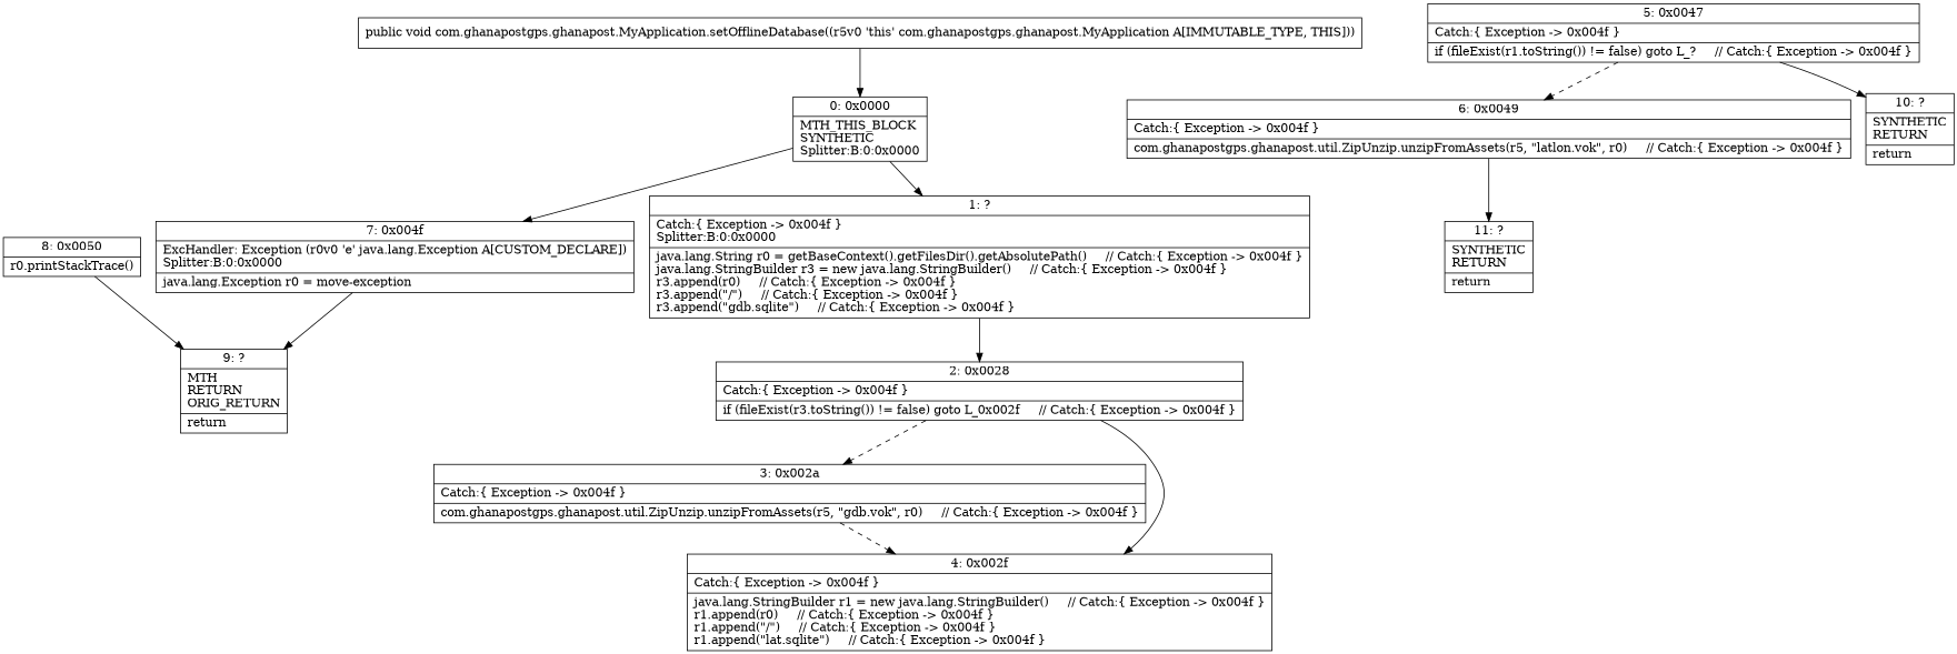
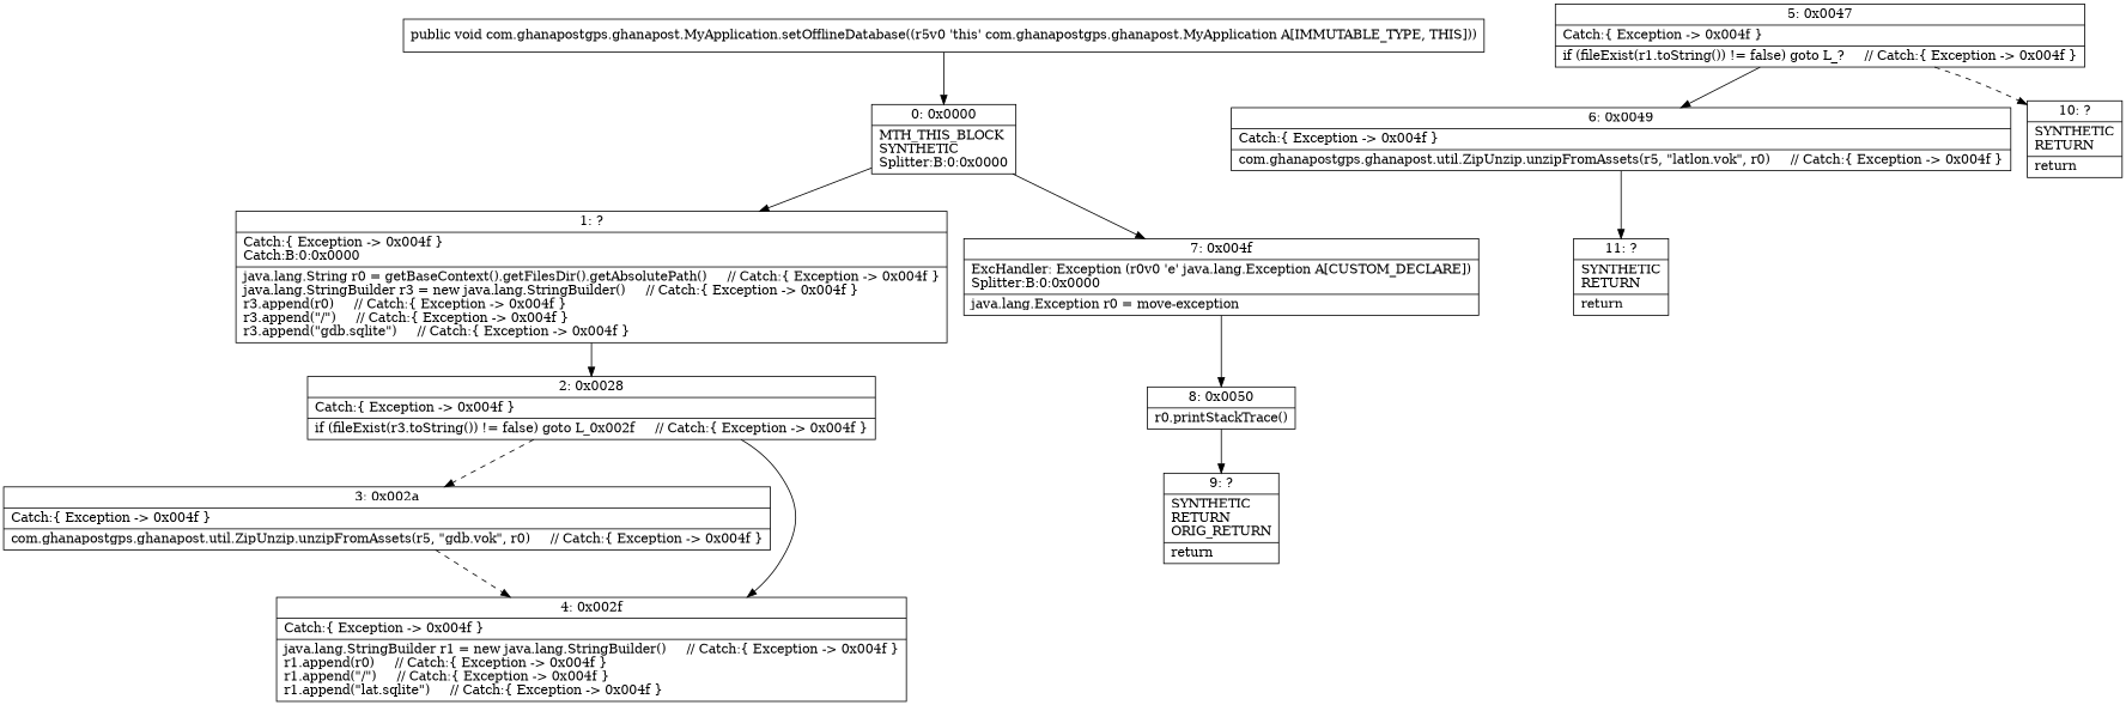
  digraph {
    node [shape=record]
    n1 [label="{0\:\ 0x0000|MTH_THIS_BLOCK\lSYNTHETIC\lSplitter:B:0:0x0000\l}"]
-   n2 [label="{1\:\ ?|Catch:\{ Exception \-\> 0x004f \}\lSplitter:B:0:0x0000\l|java.lang.String r0 = getBaseContext().getFilesDir().getAbsolutePath()     \/\/ Catch:\{ Exception \-\> 0x004f \}\ljava.lang.StringBuilder r3 = new java.lang.StringBuilder()     \/\/ Catch:\{ Exception \-\> 0x004f \}\lr3.append(r0)     \/\/ Catch:\{ Exception \-\> 0x004f \}\lr3.append(\"\/\")     \/\/ Catch:\{ Exception \-\> 0x004f \}\lr3.append(\"gdb.sqlite\")     \/\/ Catch:\{ Exception \-\> 0x004f \}\l}"]
+   n2 [label="{1\:\ ?|Catch:\{ Exception \-\> 0x004f \}\lCatch:B:0:0x0000\l|java.lang.String r0 = getBaseContext().getFilesDir().getAbsolutePath()     \/\/ Catch:\{ Exception \-\> 0x004f \}\ljava.lang.StringBuilder r3 = new java.lang.StringBuilder()     \/\/ Catch:\{ Exception \-\> 0x004f \}\lr3.append(r0)     \/\/ Catch:\{ Exception \-\> 0x004f \}\lr3.append(\"\/\")     \/\/ Catch:\{ Exception \-\> 0x004f \}\lr3.append(\"gdb.sqlite\")     \/\/ Catch:\{ Exception \-\> 0x004f \}\l}"]
    n3 [label="{7\:\ 0x004f|ExcHandler: Exception (r0v0 'e' java.lang.Exception A[CUSTOM_DECLARE])\lSplitter:B:0:0x0000\l|java.lang.Exception r0 = move\-exception\l}"]
    n4 [label="{2\:\ 0x0028|Catch:\{ Exception \-\> 0x004f \}\l|if (fileExist(r3.toString()) != false) goto L_0x002f     \/\/ Catch:\{ Exception \-\> 0x004f \}\l}"]
    n5 [label="{8\:\ 0x0050|r0.printStackTrace()\l}"]
    n6 [label="{3\:\ 0x002a|Catch:\{ Exception \-\> 0x004f \}\l|com.ghanapostgps.ghanapost.util.ZipUnzip.unzipFromAssets(r5, \"gdb.vok\", r0)     \/\/ Catch:\{ Exception \-\> 0x004f \}\l}"]
    n7 [label="{4\:\ 0x002f|Catch:\{ Exception \-\> 0x004f \}\l|java.lang.StringBuilder r1 = new java.lang.StringBuilder()     \/\/ Catch:\{ Exception \-\> 0x004f \}\lr1.append(r0)     \/\/ Catch:\{ Exception \-\> 0x004f \}\lr1.append(\"\/\")     \/\/ Catch:\{ Exception \-\> 0x004f \}\lr1.append(\"lat.sqlite\")     \/\/ Catch:\{ Exception \-\> 0x004f \}\l}"]
    n8 [label="{5\:\ 0x0047|Catch:\{ Exception \-\> 0x004f \}\l|if (fileExist(r1.toString()) != false) goto L_?     \/\/ Catch:\{ Exception \-\> 0x004f \}\l}"]
    n9 [label="{6\:\ 0x0049|Catch:\{ Exception \-\> 0x004f \}\l|com.ghanapostgps.ghanapost.util.ZipUnzip.unzipFromAssets(r5, \"latlon.vok\", r0)     \/\/ Catch:\{ Exception \-\> 0x004f \}\l}"]
    n10 [label="{10\:\ ?|SYNTHETIC\lRETURN\l|return\l}"]
    n11 [label="{11\:\ ?|SYNTHETIC\lRETURN\l|return\l}"]
-   n12 [label="{9\:\ ?|MTH\lRETURN\lORIG_RETURN\l|return\l}"]
+   n12 [label="{9\:\ ?|SYNTHETIC\lRETURN\lORIG_RETURN\l|return\l}"]
    n13 [label="{public void com.ghanapostgps.ghanapost.MyApplication.setOfflineDatabase((r5v0 'this' com.ghanapostgps.ghanapost.MyApplication A[IMMUTABLE_TYPE, THIS])) }"]
    n1 -> n2
    n1 -> n3
    n2 -> n4
-   n3 -> n12
+   n3 -> n5
    n4 -> n6 [style=dashed]
    n4 -> n7
    n5 -> n12
    n6 -> n7 [style=dashed]
-   n8 -> n9 [style=dashed]
-   n8 -> n10
+   n8 -> n9 [style=solid]
+   n8 -> n10 [style=dashed]
    n9 -> n11
    n13 -> n1
  }
